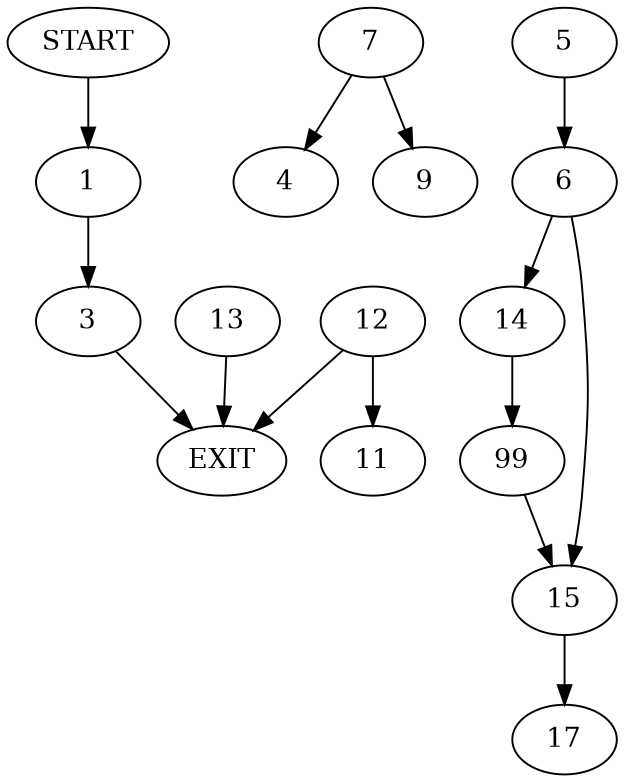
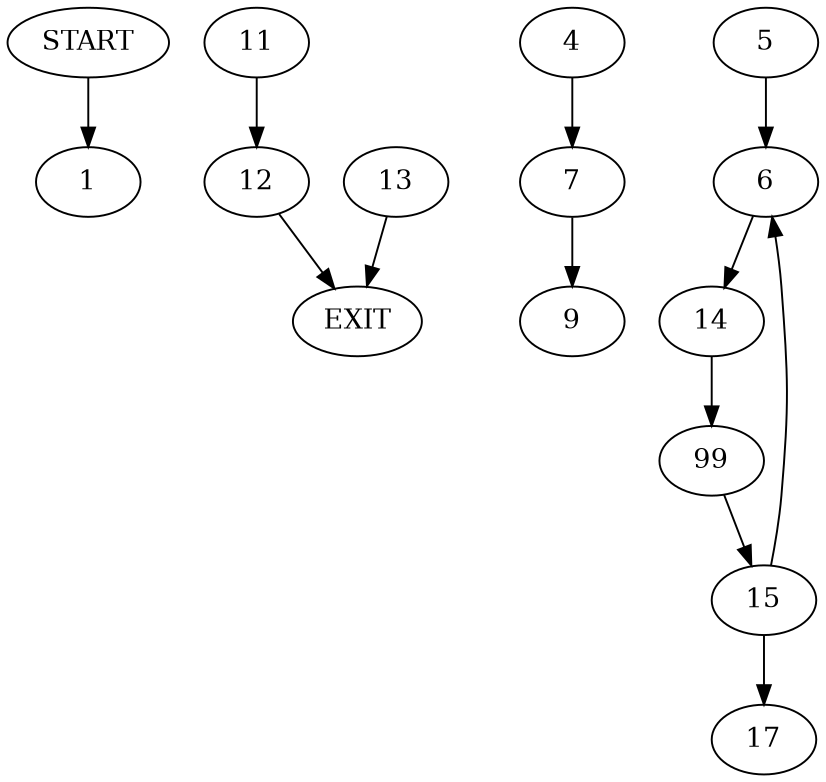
  digraph {
    n1 [label=START]
    1
-   3
    n4 [label=EXIT]
    4
    7
    5
    6
    9
    14
    15
    n12 [label=99]
    17
    11
    12
    13
    n1 -> 1
-   1 -> 3
-   3 -> n4
-   7 -> 4
+   4 -> 7
    7 -> 9
    5 -> 6
    6 -> 14
-   6 -> 15
+   15 -> 6
    14 -> n12
    15 -> 17
    n12 -> 15
-   12 -> 11
+   11 -> 12
    12 -> n4
    13 -> n4
  }
